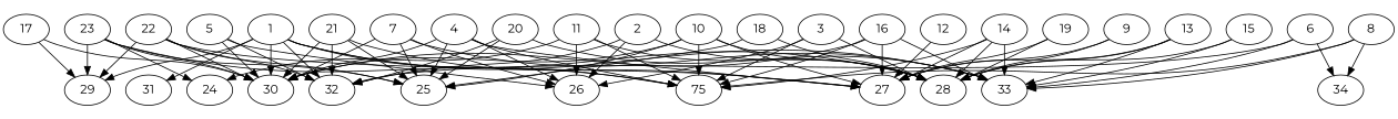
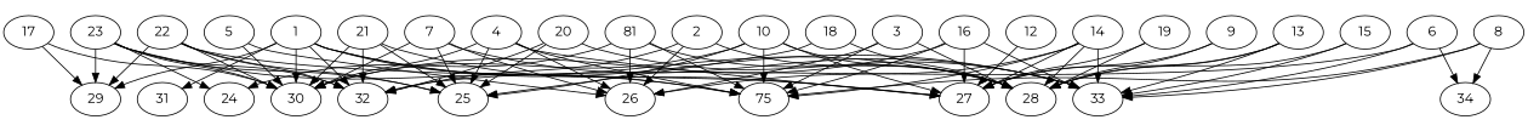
  digraph {
    fontname=Montserrat
    node [alpha=0.02 fontname=Montserrat]
    edge [fontname=Montserrat]
    1 [alpha=0.12 expect_size=9038848]
    28 [expect_size=40567808]
    29 [alpha=0.14 expect_size=27583488]
    30 [alpha=0.07 expect_size=47255552]
    31 [expect_size=8529920]
    32 [alpha=0.08 expect_size=9574400]
    33 [alpha=0.15 expect_size=49435648]
    n8 [alpha=0.18 expect_size=16691200 label=75]
    2 [alpha=0.08 expect_size=51473408]
    26 [alpha=0.20 expect_size=18049024]
    3 [alpha=0.16 expect_size=47291392]
    4 [alpha=0.01 expect_size=27664384]
    25 [alpha=0.04 expect_size=29556736]
    27 [alpha=0.06 expect_size=40916992]
    5 [alpha=0.06 expect_size=17825792]
    6 [alpha=0.11 expect_size=21149696]
    34 [alpha=0.18 expect_size=28605440]
    7 [alpha=0.19 expect_size=29855744]
    8 [alpha=0.20 expect_size=28317696]
    9 [alpha=0.13 expect_size=41028608]
    10 [expect_size=11490304]
-   11 [alpha=0.16 expect_size=6559744]
+   11 [alpha=0.16 expect_size=6559744 label=81]
    24 [alpha=0.15 expect_size=45692928]
    12 [expect_size=33975296]
    13 [alpha=0.11 expect_size=5669888]
    14 [alpha=0.13 expect_size=42866688]
    15 [alpha=0.15 expect_size=45769728]
    16 [alpha=0.10 expect_size=13788160]
    17 [alpha=0.20 expect_size=39602176]
    18 [alpha=0.14 expect_size=36456448]
    19 [alpha=0.08 expect_size=35985408]
    20 [alpha=0.04 expect_size=20513792]
    21 [alpha=0.00 expect_size=24740864]
    22 [alpha=0.17 expect_size=15458304]
    23 [alpha=0.11 expect_size=19820544]
    1 -> 28
    1 -> 29
    1 -> 30
    1 -> 31
    1 -> 32
    1 -> 33
    1 -> n8
    2 -> 28
    2 -> 32
    2 -> 26
    3 -> 28
    3 -> n8
    3 -> 26
    4 -> 30
    4 -> n8
    4 -> 26
    4 -> 25
    4 -> 27
    5 -> 30
    5 -> 26
    6 -> 32
    6 -> 33
    6 -> 34
    7 -> 30
    7 -> 33
    7 -> 26
    7 -> 25
    8 -> 33
    8 -> n8
    8 -> 34
    9 -> 28
    9 -> 27
    10 -> 28
    10 -> 30
    10 -> n8
    10 -> 25
    10 -> 27
    11 -> 28
    11 -> n8
    11 -> 26
    11 -> 24
    12 -> 27
    13 -> 28
    13 -> 33
    13 -> 27
    14 -> 28
    14 -> 33
    14 -> n8
+   14 -> 26
    14 -> 27
    15 -> 28
    15 -> 33
    16 -> 30
    16 -> 33
    16 -> n8
    16 -> 27
    17 -> 29
    17 -> 30
    18 -> 28
    18 -> 25
    19 -> 28
    19 -> 27
    20 -> 32
    20 -> 33
    20 -> 25
    21 -> 30
    21 -> 32
    21 -> 25
    21 -> 27
    22 -> 29
    22 -> 30
    22 -> 32
    22 -> 25
    22 -> 27
    23 -> 29
    23 -> 30
-   5 -> 32
+   23 -> 32
    23 -> n8
    23 -> 25
    23 -> 24
  }
